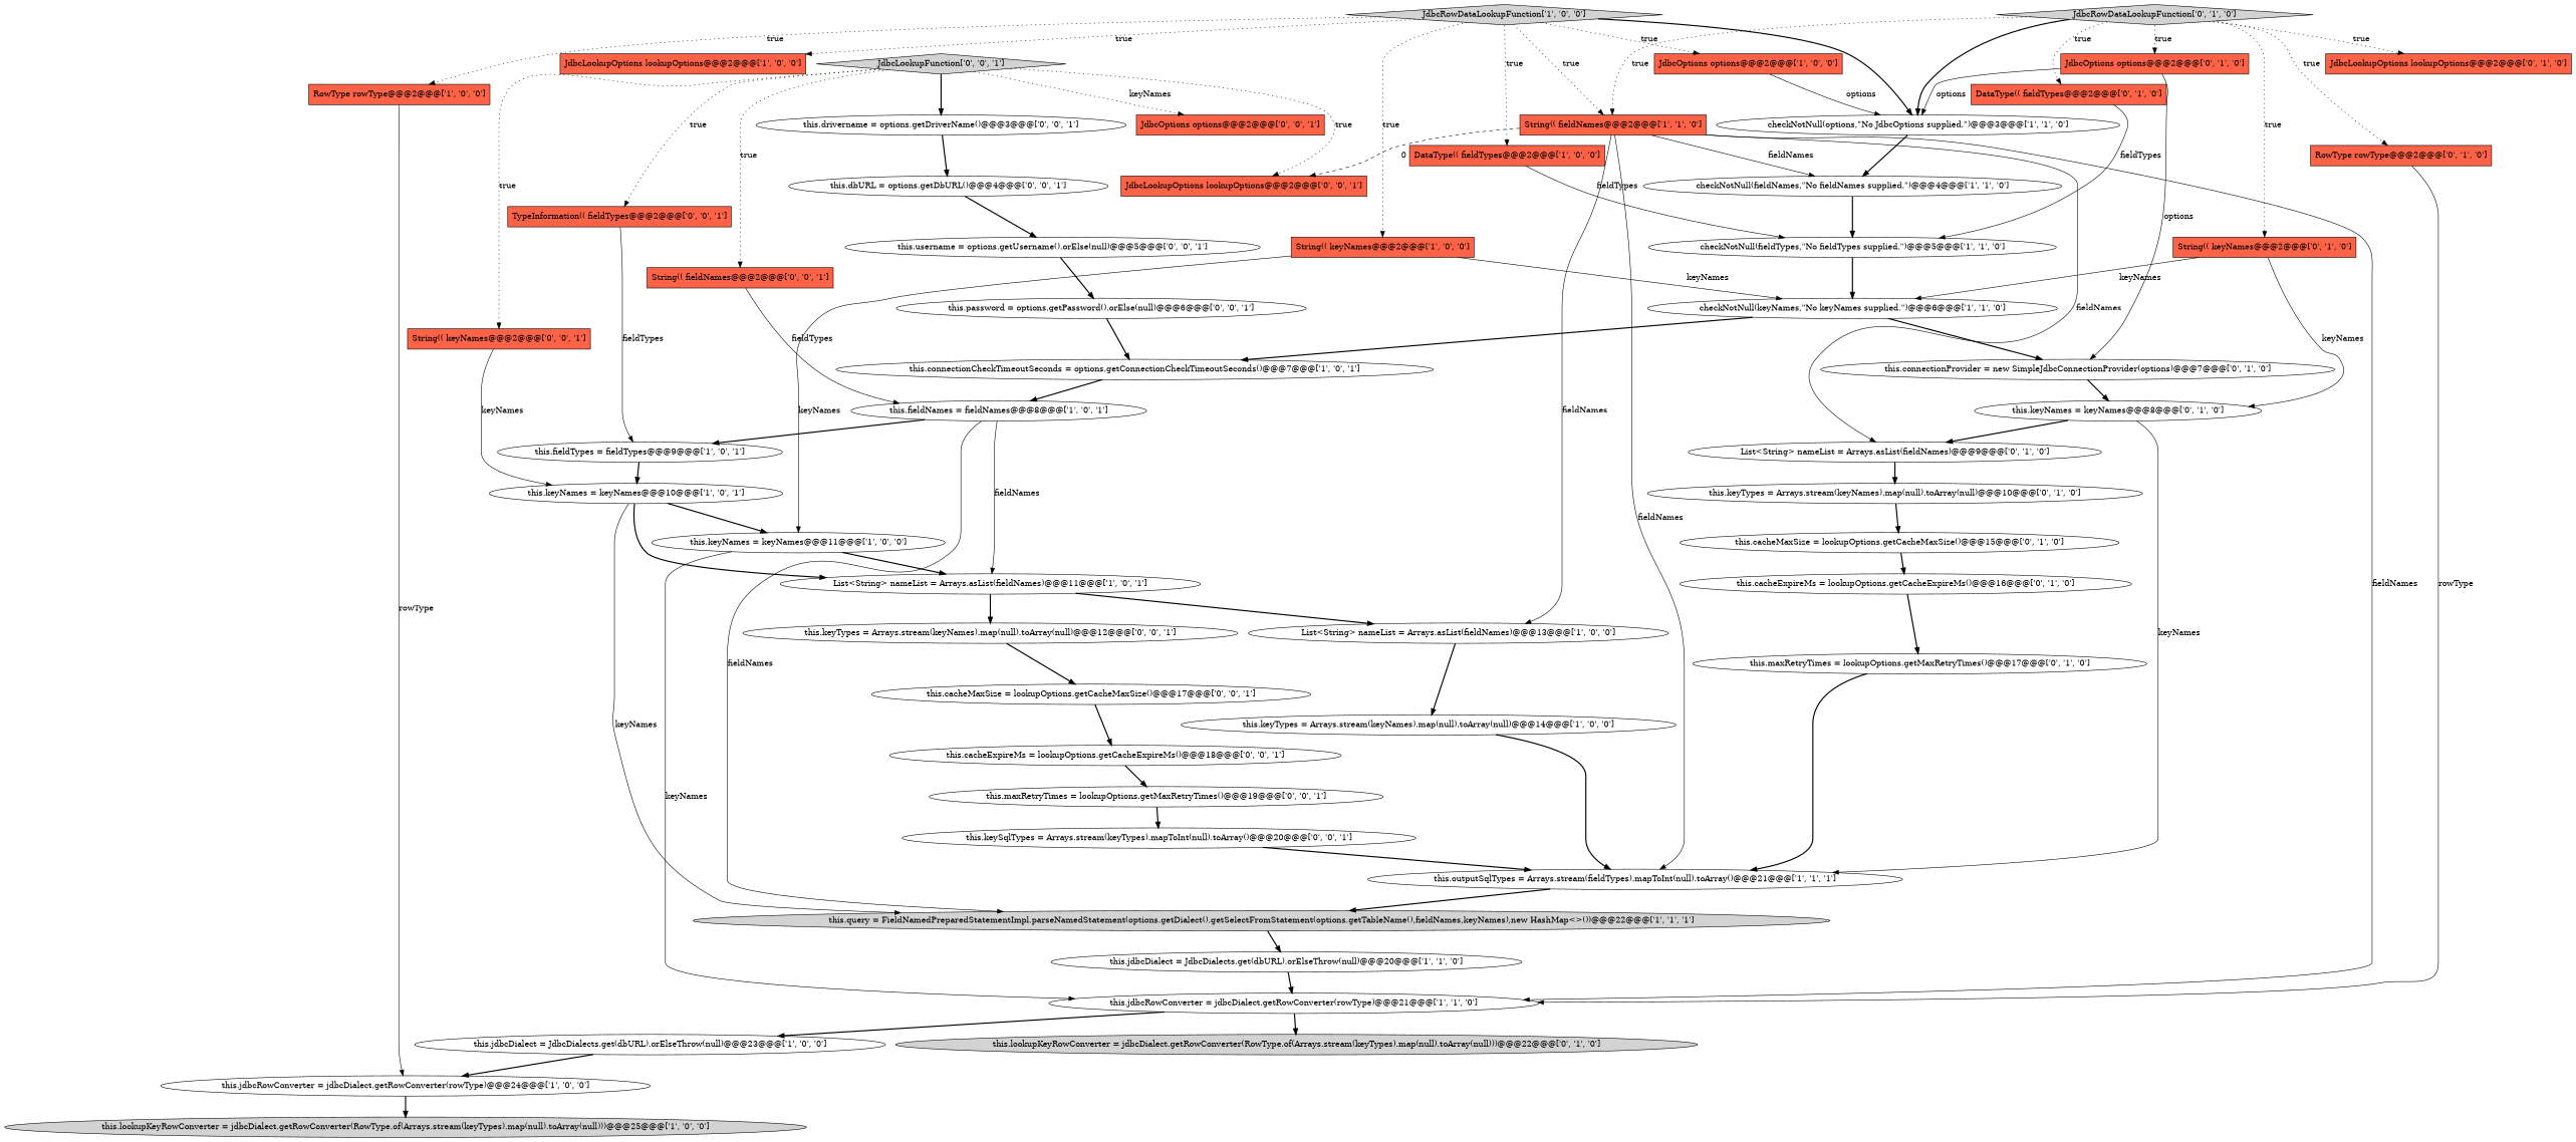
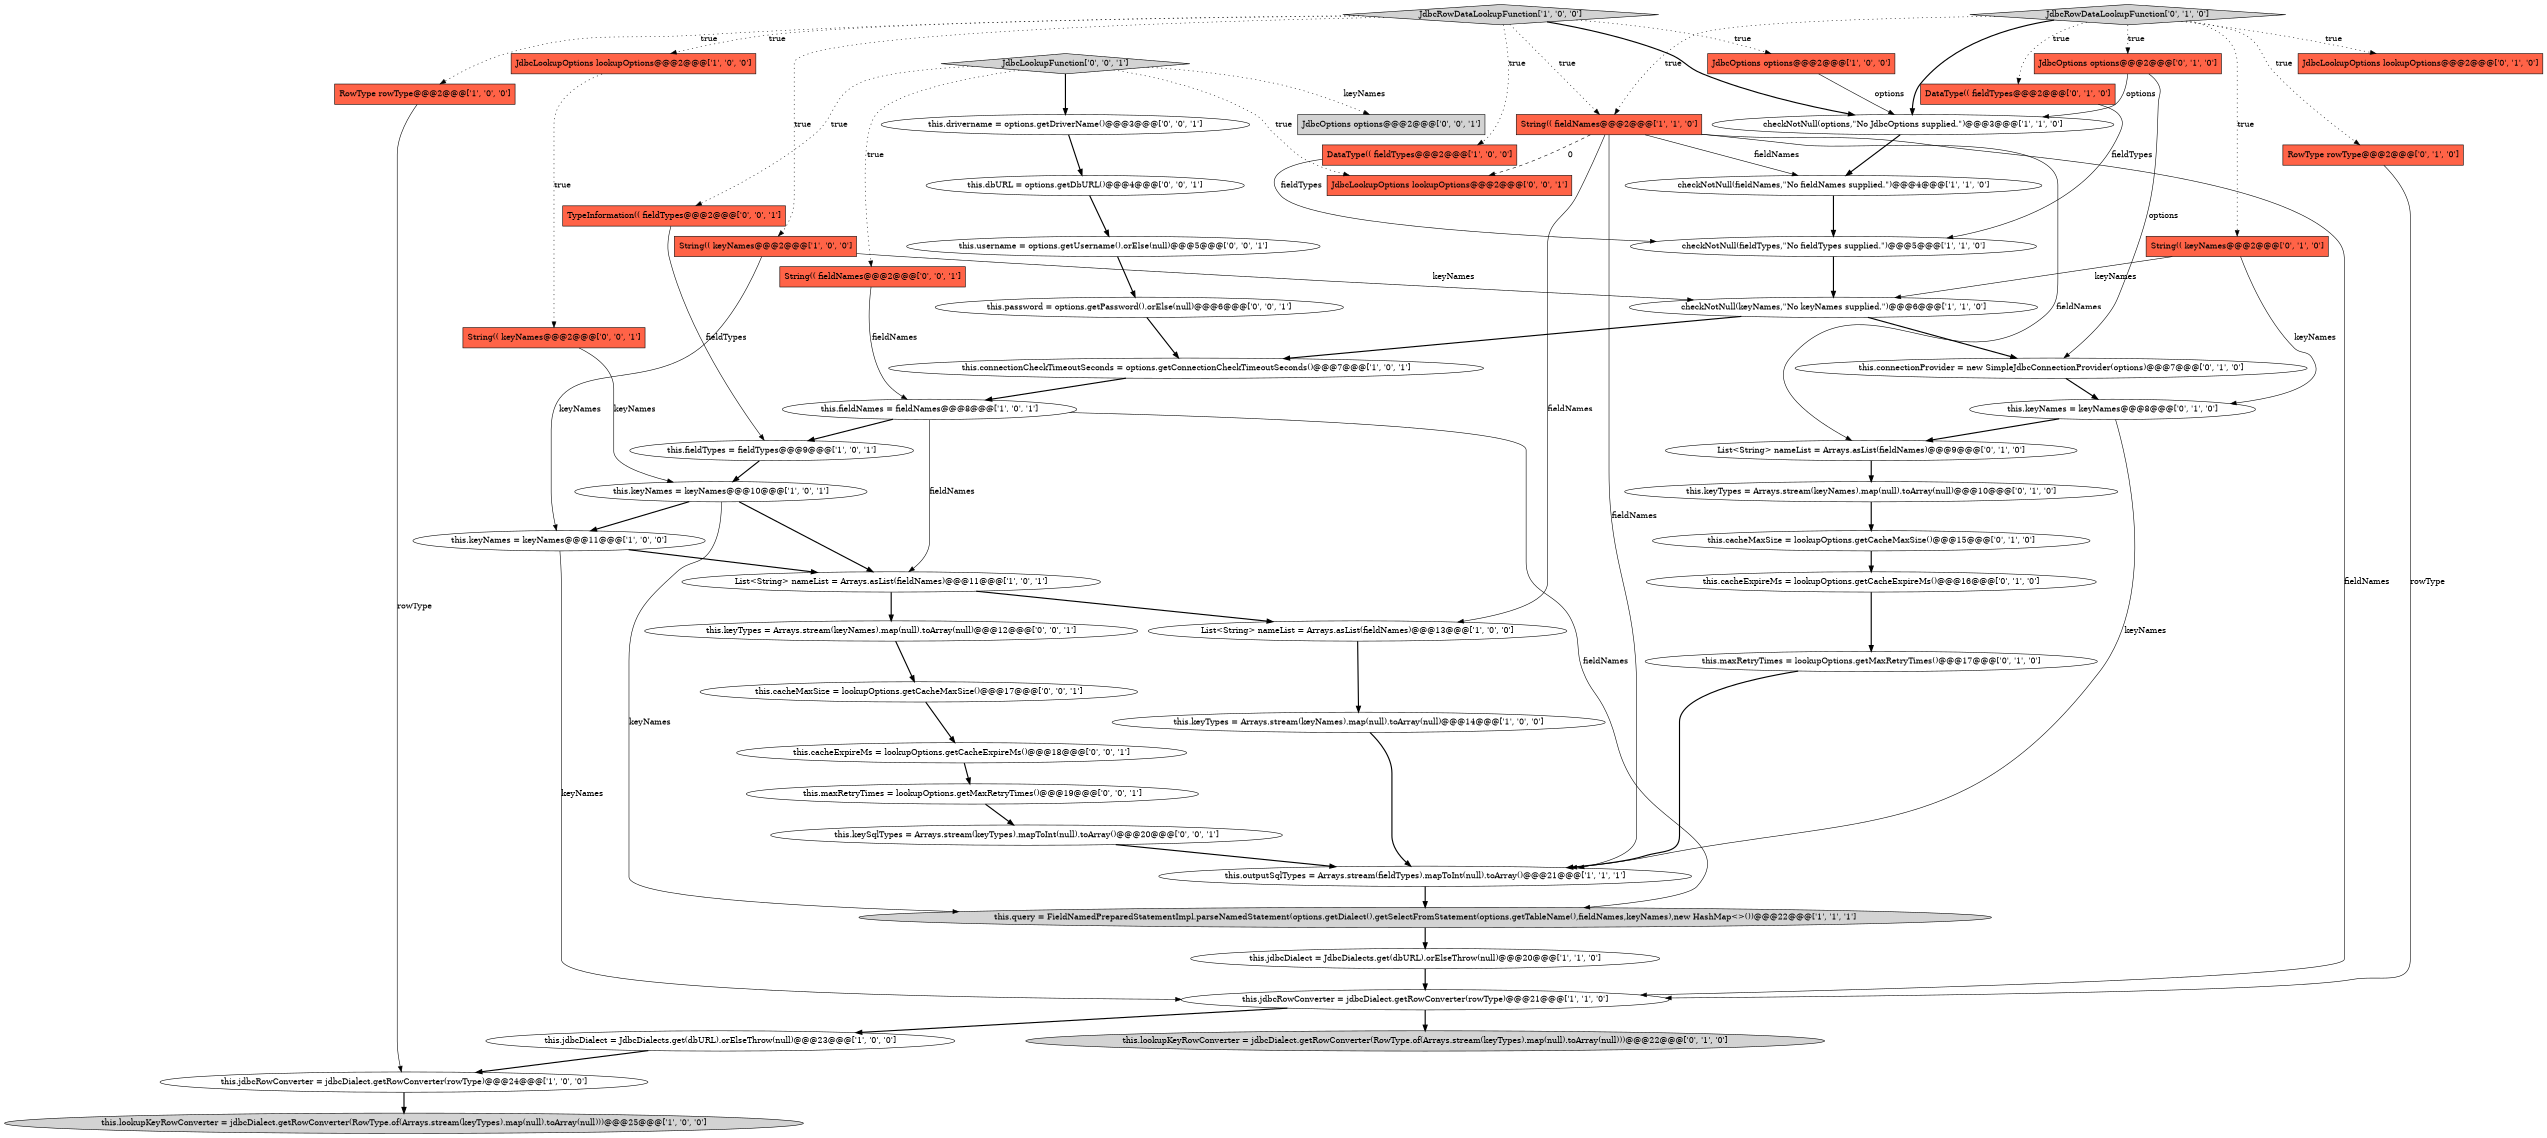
  digraph {
    node [fillcolor=white shape=ellipse style=filled]
    edge [style=bold]
    n1 [label="checkNotNull(fieldNames,\"No fieldNames supplied.\")@@@4@@@['1', '1', '0']"]
    n2 [label="checkNotNull(fieldTypes,\"No fieldTypes supplied.\")@@@5@@@['1', '1', '0']"]
    n3 [label="checkNotNull(keyNames,\"No keyNames supplied.\")@@@6@@@['1', '1', '0']"]
    n4 [fillcolor=tomato label="JdbcOptions options@@@2@@@['0', '1', '0']" shape=box]
    n5 [label="this.connectionProvider = new SimpleJdbcConnectionProvider(options)@@@7@@@['0', '1', '0']"]
    n6 [label="checkNotNull(options,\"No JdbcOptions supplied.\")@@@3@@@['1', '1', '0']"]
    n7 [label="this.keyNames = keyNames@@@8@@@['0', '1', '0']"]
    n8 [label="List<String> nameList = Arrays.asList(fieldNames)@@@11@@@['1', '0', '1']"]
    n9 [label="List<String> nameList = Arrays.asList(fieldNames)@@@13@@@['1', '0', '0']"]
    n10 [label="this.keyTypes = Arrays.stream(keyNames).map(null).toArray(null)@@@12@@@['0', '0', '1']"]
    n11 [label="this.keyTypes = Arrays.stream(keyNames).map(null).toArray(null)@@@14@@@['1', '0', '0']"]
    n12 [label="this.cacheMaxSize = lookupOptions.getCacheMaxSize()@@@17@@@['0', '0', '1']"]
    n13 [fillcolor=lightgray label="this.query = FieldNamedPreparedStatementImpl.parseNamedStatement(options.getDialect().getSelectFromStatement(options.getTableName(),fieldNames,keyNames),new HashMap<>())@@@22@@@['1', '1', '1']"]
    n14 [label="this.jdbcDialect = JdbcDialects.get(dbURL).orElseThrow(null)@@@20@@@['1', '1', '0']"]
    n15 [label="this.jdbcRowConverter = jdbcDialect.getRowConverter(rowType)@@@21@@@['1', '1', '0']"]
    n16 [label="this.jdbcDialect = JdbcDialects.get(dbURL).orElseThrow(null)@@@23@@@['1', '0', '0']"]
    n17 [label="this.jdbcRowConverter = jdbcDialect.getRowConverter(rowType)@@@24@@@['1', '0', '0']"]
    n18 [fillcolor=lightgray label="this.lookupKeyRowConverter = jdbcDialect.getRowConverter(RowType.of(Arrays.stream(keyTypes).map(null).toArray(null)))@@@25@@@['1', '0', '0']"]
    n19 [label="this.drivername = options.getDriverName()@@@3@@@['0', '0', '1']"]
    n20 [label="this.dbURL = options.getDbURL()@@@4@@@['0', '0', '1']"]
    n21 [label="this.username = options.getUsername().orElse(null)@@@5@@@['0', '0', '1']"]
    n22 [label="this.keySqlTypes = Arrays.stream(keyTypes).mapToInt(null).toArray()@@@20@@@['0', '0', '1']"]
    n23 [label="this.outputSqlTypes = Arrays.stream(fieldTypes).mapToInt(null).toArray()@@@21@@@['1', '1', '1']"]
    n24 [label="this.cacheMaxSize = lookupOptions.getCacheMaxSize()@@@15@@@['0', '1', '0']"]
    n25 [label="this.cacheExpireMs = lookupOptions.getCacheExpireMs()@@@16@@@['0', '1', '0']"]
    n26 [label="this.maxRetryTimes = lookupOptions.getMaxRetryTimes()@@@17@@@['0', '1', '0']"]
    n27 [fillcolor=lightgray label="JdbcRowDataLookupFunction['1', '0', '0']" shape=diamond]
    n28 [fillcolor=tomato label="JdbcLookupOptions lookupOptions@@@2@@@['1', '0', '0']" shape=box]
    n29 [fillcolor=tomato label="DataType(( fieldTypes@@@2@@@['1', '0', '0']" shape=box]
    n30 [fillcolor=tomato label="JdbcOptions options@@@2@@@['1', '0', '0']" shape=box]
    n31 [fillcolor=tomato label="String(( keyNames@@@2@@@['1', '0', '0']" shape=box]
    n32 [fillcolor=tomato label="RowType rowType@@@2@@@['1', '0', '0']" shape=box]
    n33 [fillcolor=tomato label="String(( fieldNames@@@2@@@['1', '1', '0']" shape=box]
    n34 [label="this.keyNames = keyNames@@@11@@@['1', '0', '0']"]
    n35 [label="List<String> nameList = Arrays.asList(fieldNames)@@@9@@@['0', '1', '0']"]
    n36 [fillcolor=tomato label="JdbcLookupOptions lookupOptions@@@2@@@['0', '0', '1']" shape=box]
-   n37 [fillcolor=tomato label="JdbcOptions options@@@2@@@['0', '0', '1']" shape=box]
+   n37 [fillcolor=lightgray label="JdbcOptions options@@@2@@@['0', '0', '1']" shape=box]
    n38 [label="this.keyTypes = Arrays.stream(keyNames).map(null).toArray(null)@@@10@@@['0', '1', '0']"]
    n39 [fillcolor=tomato label="TypeInformation(( fieldTypes@@@2@@@['0', '0', '1']" shape=box]
    n40 [label="this.fieldTypes = fieldTypes@@@9@@@['1', '0', '1']"]
    n41 [label="this.keyNames = keyNames@@@10@@@['1', '0', '1']"]
    n42 [label="this.fieldNames = fieldNames@@@8@@@['1', '0', '1']"]
    n43 [fillcolor=lightgray label="JdbcLookupFunction['0', '0', '1']" shape=diamond]
    n44 [fillcolor=tomato label="String(( keyNames@@@2@@@['0', '0', '1']" shape=box]
    n45 [fillcolor=tomato label="String(( fieldNames@@@2@@@['0', '0', '1']" shape=box]
    n46 [label="this.connectionCheckTimeoutSeconds = options.getConnectionCheckTimeoutSeconds()@@@7@@@['1', '0', '1']"]
    n47 [label="this.cacheExpireMs = lookupOptions.getCacheExpireMs()@@@18@@@['0', '0', '1']"]
    n48 [label="this.maxRetryTimes = lookupOptions.getMaxRetryTimes()@@@19@@@['0', '0', '1']"]
    n49 [fillcolor=tomato label="String(( keyNames@@@2@@@['0', '1', '0']" shape=box]
    n50 [fillcolor=lightgray label="JdbcRowDataLookupFunction['0', '1', '0']" shape=diamond]
    n51 [fillcolor=tomato label="RowType rowType@@@2@@@['0', '1', '0']" shape=box]
    n52 [fillcolor=tomato label="DataType(( fieldTypes@@@2@@@['0', '1', '0']" shape=box]
    n53 [fillcolor=tomato label="JdbcLookupOptions lookupOptions@@@2@@@['0', '1', '0']" shape=box]
    n54 [label="this.password = options.getPassword().orElse(null)@@@6@@@['0', '0', '1']"]
    n55 [fillcolor=lightgray label="this.lookupKeyRowConverter = jdbcDialect.getRowConverter(RowType.of(Arrays.stream(keyTypes).map(null).toArray(null)))@@@22@@@['0', '1', '0']"]
    n1 -> n2
    n2 -> n3
    n3 -> n5
    n3 -> n46
    n4 -> n5 [label=options style=solid]
    n4 -> n6 [label=options style=solid]
    n5 -> n7
    n6 -> n1
    n7 -> n23 [label=keyNames style=solid]
    n7 -> n35
    n8 -> n9
    n8 -> n10
    n9 -> n11
    n10 -> n12
    n11 -> n23
    n12 -> n47
    n13 -> n14
    n14 -> n15
    n15 -> n16
    n15 -> n55
    n16 -> n17
    n17 -> n18
    n19 -> n20
    n20 -> n21
    n21 -> n54
    n22 -> n23
    n23 -> n13
    n24 -> n25
    n25 -> n26
    n26 -> n23
    n27 -> n6
    n27 -> n28 [label=true style=dotted]
    n27 -> n29 [label=true style=dotted]
    n27 -> n30 [label=true style=dotted]
    n27 -> n31 [label=true style=dotted]
    n27 -> n32 [label=true style=dotted]
    n27 -> n33 [label=true style=dotted]
    n29 -> n2 [label=fieldTypes style=solid]
    n30 -> n6 [label=options style=solid]
    n31 -> n3 [label=keyNames style=solid]
    n31 -> n34 [label=keyNames style=solid]
    n32 -> n17 [label=rowType style=solid]
    n33 -> n1 [label=fieldNames style=solid]
    n33 -> n9 [label=fieldNames style=solid]
    n33 -> n15 [label=fieldNames style=solid]
    n33 -> n23 [label=fieldNames style=solid]
    n33 -> n35 [label=fieldNames style=solid]
    n33 -> n36 [label=0 style=dashed]
    n34 -> n8
    n34 -> n15 [label=keyNames style=solid]
    n35 -> n38
    n38 -> n24
    n39 -> n40 [label=fieldTypes style=solid]
    n40 -> n41
    n41 -> n8
    n41 -> n13 [label=keyNames style=solid]
    n41 -> n34
    n42 -> n8 [label=fieldNames style=solid]
    n42 -> n13 [label=fieldNames style=solid]
    n42 -> n40
    n43 -> n19
    n43 -> n36 [label=true style=dotted]
    n43 -> n37 [label=keyNames style=dotted]
    n43 -> n39 [label=true style=dotted]
-   n43 -> n44 [label=true style=dotted]
+   n28 -> n44 [label=true style=dotted]
    n43 -> n45 [label=true style=dotted]
    n44 -> n41 [label=keyNames style=solid]
-   n45 -> n42 [label=fieldTypes style=solid]
+   n45 -> n42 [label=fieldNames style=solid]
    n46 -> n42
    n47 -> n48
    n48 -> n22
    n49 -> n3 [label=keyNames style=solid]
    n49 -> n7 [label=keyNames style=solid]
    n50 -> n4 [label=true style=dotted]
    n50 -> n6
    n50 -> n33 [label=true style=dotted]
    n50 -> n49 [label=true style=dotted]
    n50 -> n51 [label=true style=dotted]
    n50 -> n52 [label=true style=dotted]
    n50 -> n53 [label=true style=dotted]
    n51 -> n15 [label=rowType style=solid]
    n52 -> n2 [label=fieldTypes style=solid]
    n54 -> n46
  }
